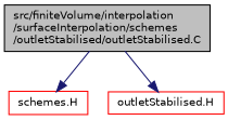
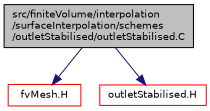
  digraph {
    node [color=red fontname=Helvetica fontsize=10 shape=record]
    edge [color=midnightblue fontname=Helvetica fontsize=10 labelfontname=Helvetica labelfontsize=10 style=solid]
    n1 [color=black fillcolor=grey75 fontcolor=black height=0.2 label="src/finiteVolume/interpolation\l/surfaceInterpolation/schemes\l/outletStabilised/outletStabilised.C" style=filled width=0.4]
-   n2 [height=0.2 label="schemes.H" width=0.4]
+   n2 [height=0.2 label="fvMesh.H" width=0.4]
    n3 [height=0.2 label="outletStabilised.H" width=0.4]
    n1 -> n2
    n1 -> n3
  }
